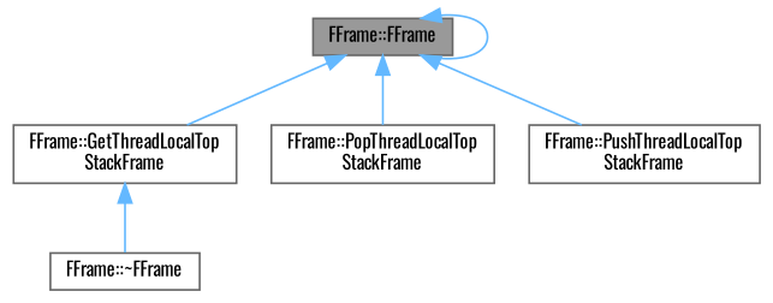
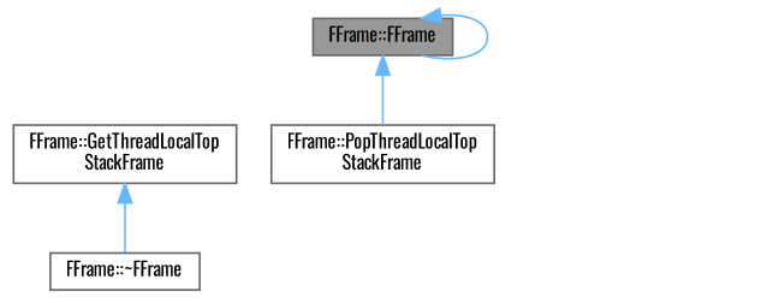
  digraph {
    fontname=Oswald
    rankdir=TB
    node [color=grey40 fillcolor=white fontname=Oswald fontsize=10 shape=box style=filled]
    edge [color=steelblue1 dir=back fontname=Oswald fontsize=10 labelfontname=Helvetica labelfontsize=10 style=solid]
    n1 [color=gray40 fillcolor=grey60 fontcolor=black height=0.2 label="FFrame::FFrame" width=0.4]
    n2 [height=0.2 label="FFrame::GetThreadLocalTop\lStackFrame" width=0.4]
    n3 [height=0.2 label="FFrame::PopThreadLocalTop\lStackFrame" width=0.4]
-   n4 [height=0.2 label="FFrame::PushThreadLocalTop\lStackFrame" width=0.4]
    n5 [height=0.2 label="FFrame::~FFrame" width=0.4]
    n1 -> n1
-   n1 -> n2
    n1 -> n3
-   n1 -> n4
    n2 -> n5
  }
